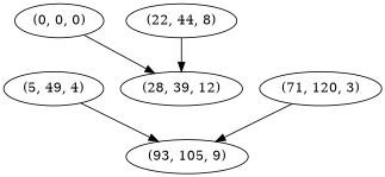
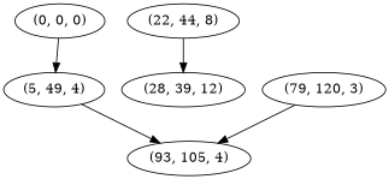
  digraph {
    "(0, 0, 0)"
    "(5, 49, 4)"
-   "(93, 105, 9)"
-   "(79, 120, 3)" [label="(71, 120, 3)"]
+   "(93, 105, 9)" [label="(93, 105, 4)"]
+   "(79, 120, 3)"
    "(22, 44, 8)"
    "(28, 39, 12)"
-   "(0, 0, 0)" -> "(28, 39, 12)"
+   "(0, 0, 0)" -> "(5, 49, 4)"
    "(5, 49, 4)" -> "(93, 105, 9)"
    "(79, 120, 3)" -> "(93, 105, 9)"
    "(22, 44, 8)" -> "(28, 39, 12)"
  }
